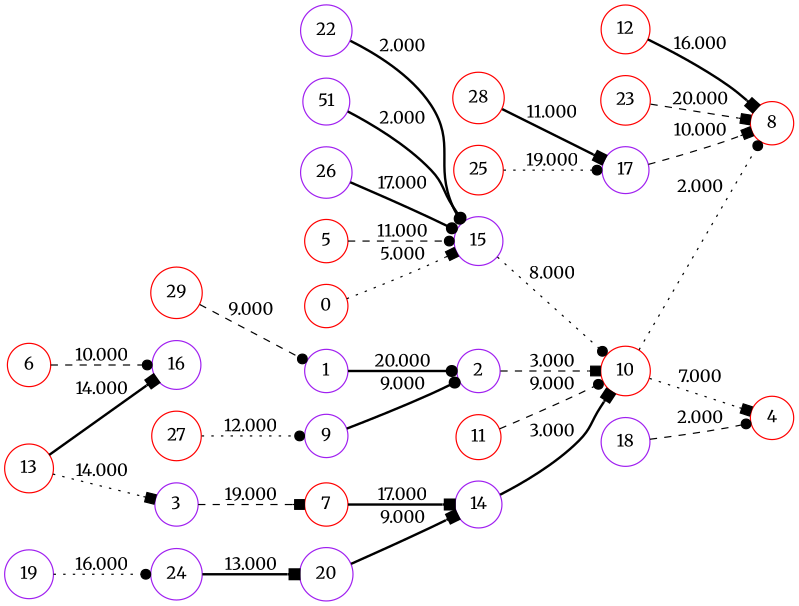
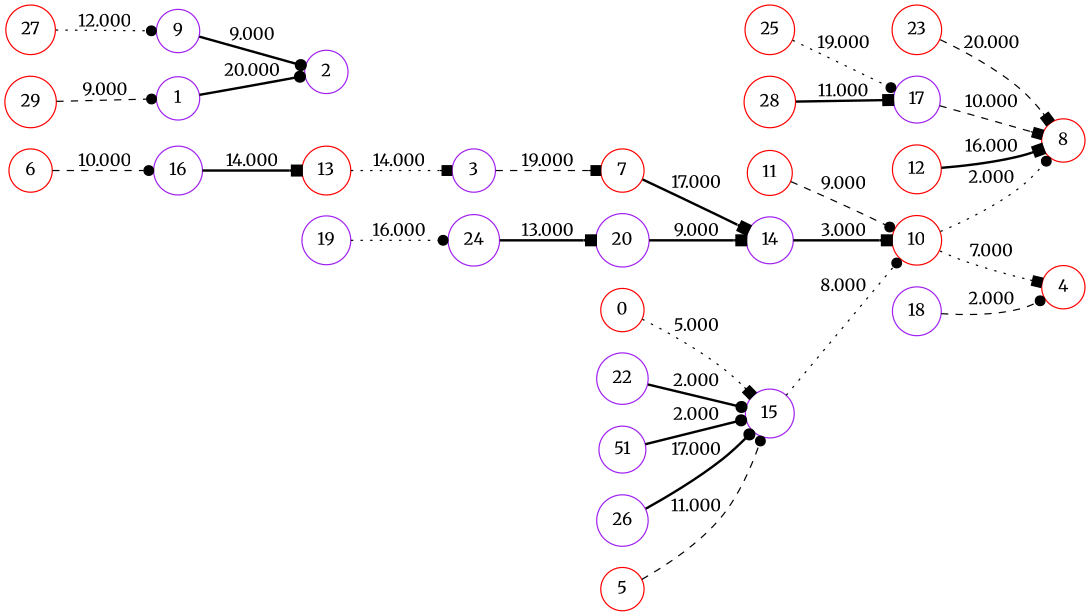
  digraph {
    fontname=Merriweather
    rankdir=LR
    node [color=red fontname=Merriweather shape=circle]
    edge [arrowhead=dot fontname=Merriweather style=bold]
    13
    16 [color=purple]
    3 [color=purple]
    7
    0
    15 [color=purple]
    10
    8
    4
    14 [color=purple]
    17 [color=purple]
    27
    9 [color=purple]
    2 [color=purple]
    29
    1 [color=purple]
    22 [color=purple]
    20 [color=purple]
    n19 [color=purple label=51]
    26 [color=purple]
    12
    28
    5
    19 [color=purple]
    24 [color=purple]
    11
    25
    23
    6
    18 [color=purple]
    13 -> 3 [arrowhead=box label=14.000 style=dotted]
-   13 -> 16 [arrowhead=box label=14.000]
+   16 -> 13 [arrowhead=box label=14.000]
    3 -> 7 [arrowhead=box label=19.000 style=dashed]
    7 -> 14 [arrowhead=box label=17.000]
    0 -> 15 [arrowhead=box label=5.000 style=dotted]
    15 -> 10 [label=8.000 style=dotted]
    10 -> 8 [label=2.000 style=dotted]
    10 -> 4 [arrowhead=box label=7.000 style=dotted]
    14 -> 10 [arrowhead=box label=3.000]
    17 -> 8 [arrowhead=box label=10.000 style=dashed]
    27 -> 9 [label=12.000 style=dotted]
    9 -> 2 [label=9.000]
-   2 -> 10 [arrowhead=box label=3.000 style=dashed]
    29 -> 1 [label=9.000 style=dashed]
    1 -> 2 [label=20.000]
    22 -> 15 [label=2.000]
    20 -> 14 [arrowhead=box label=9.000]
    n19 -> 15 [label=2.000]
    26 -> 15 [label=17.000]
    12 -> 8 [arrowhead=box label=16.000]
    28 -> 17 [arrowhead=box label=11.000]
    5 -> 15 [label=11.000 style=dashed]
    19 -> 24 [label=16.000 style=dotted]
    24 -> 20 [arrowhead=box label=13.000]
    11 -> 10 [label=9.000 style=dashed]
    25 -> 17 [label=19.000 style=dotted]
    23 -> 8 [arrowhead=box label=20.000 style=dashed]
    6 -> 16 [label=10.000 style=dashed]
    18 -> 4 [label=2.000 style=dashed]
  }
